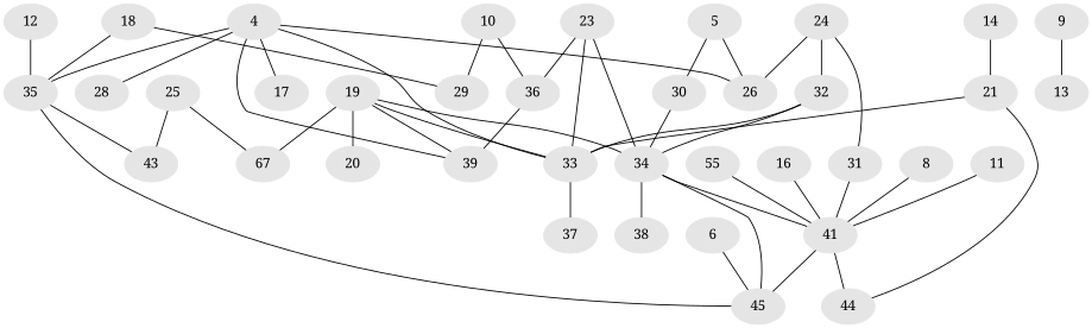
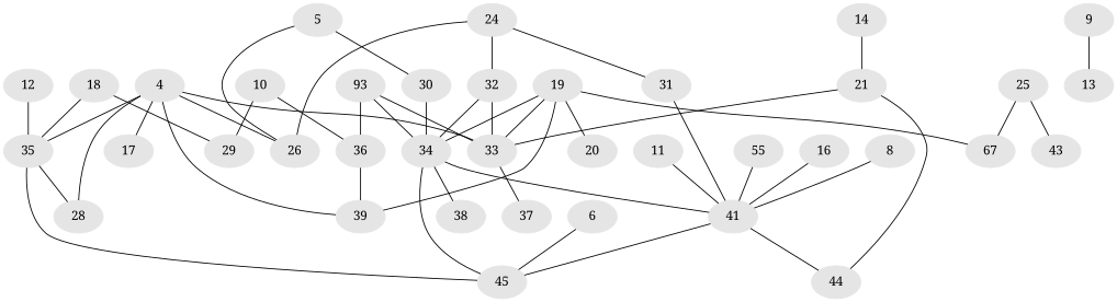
  graph {
    fontname="Noto Serif"
    node [color=gray90 fontname="Noto Serif" style=filled]
    edge [fontname="Noto Serif" weight=1.0]
    4
    17
    26
    28
    33
    35
    39
    37
    45
    43
    5
    30
    34
    6
    8
    41
    44
    9
    13
    10
    29
    36
    11
    12
    14
    21
    n27 [label=55]
    16
    18
    19
    20
    n32 [label=67]
    38
-   23
+   23 [label=93]
    24
    31
    32
    25
    4 -- 17
    4 -- 26
    4 -- 28
    4 -- 33
    4 -- 35
    4 -- 39
    33 -- 37
    35 -- 45
-   35 -- 43
+   35 -- 28
    5 -- 26
    5 -- 30
    30 -- 34
    34 -- 45
    34 -- 41
    34 -- 38
    6 -- 45
    8 -- 41
    41 -- 45
    41 -- 44
    9 -- 13
    10 -- 29
    10 -- 36
    36 -- 39 [weight=2.0]
    11 -- 41
    12 -- 35
    14 -- 21
    21 -- 33
    21 -- 44
    n27 -- 41
    16 -- 41
    18 -- 35
    18 -- 29
    19 -- 33
    19 -- 39
    19 -- 34
    19 -- 20
    19 -- n32
    23 -- 33
    23 -- 34
    23 -- 36
    24 -- 26
    24 -- 31
    24 -- 32
    31 -- 41
    32 -- 33
    32 -- 34
    25 -- 43
    25 -- n32
  }
